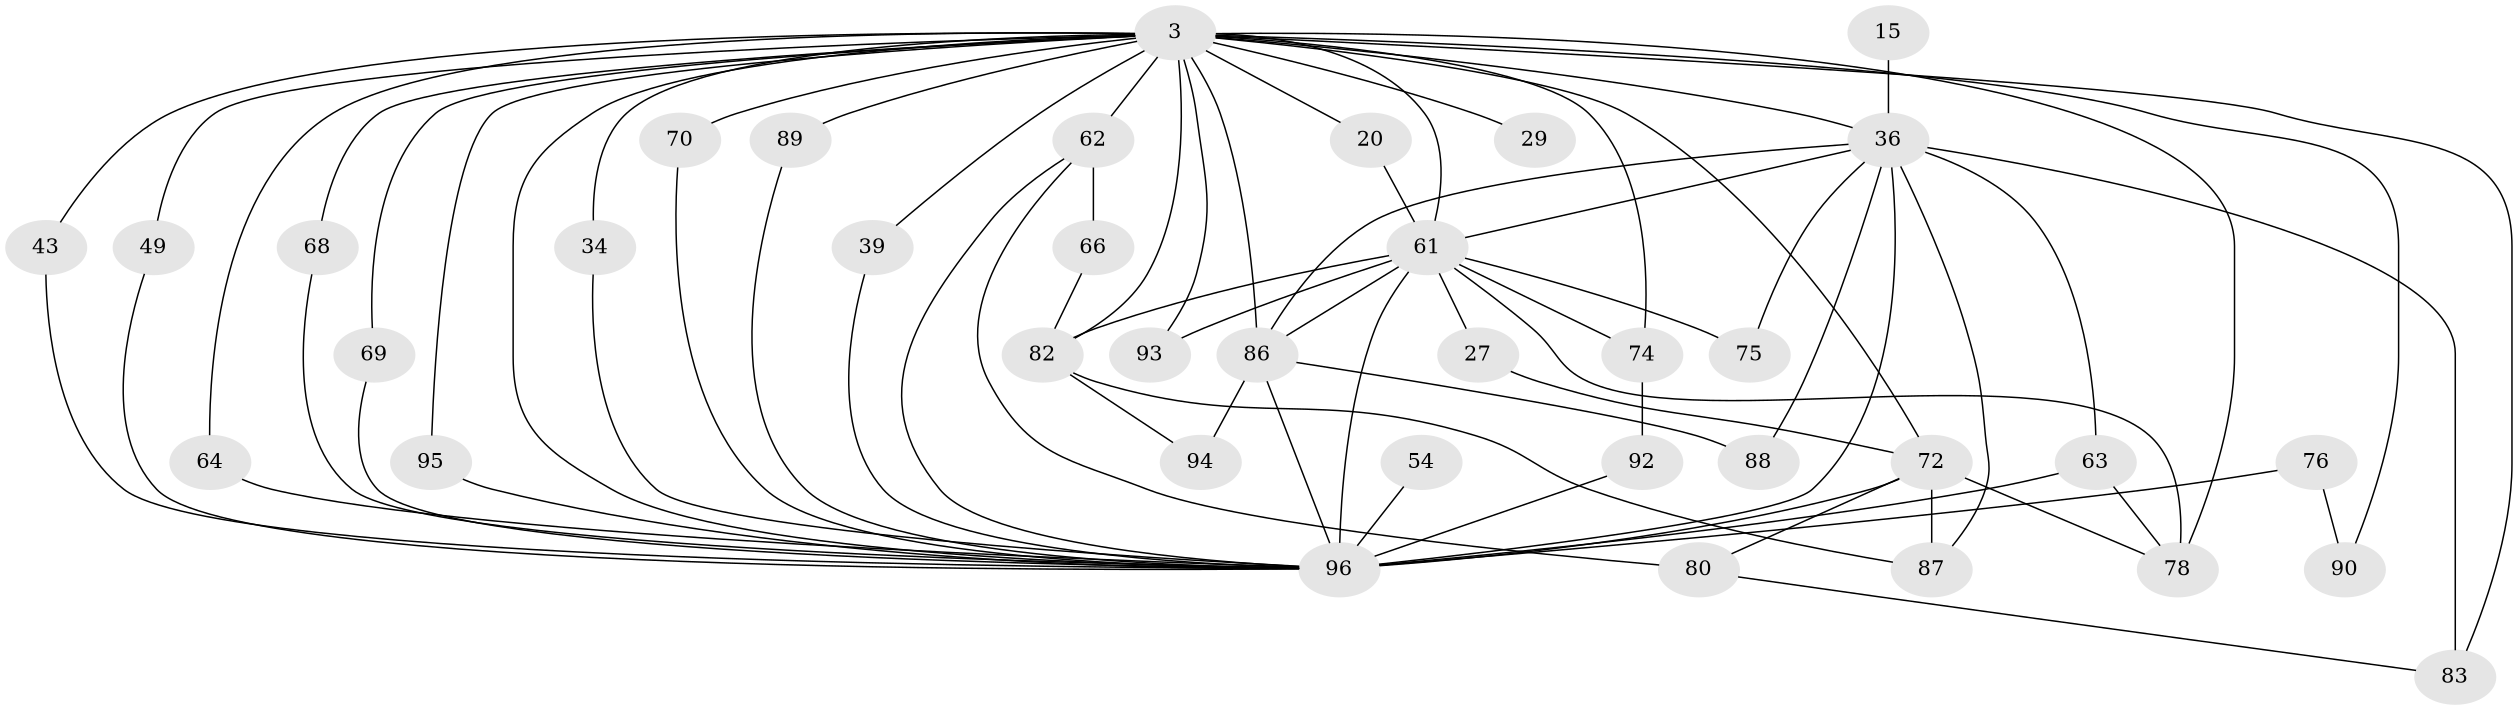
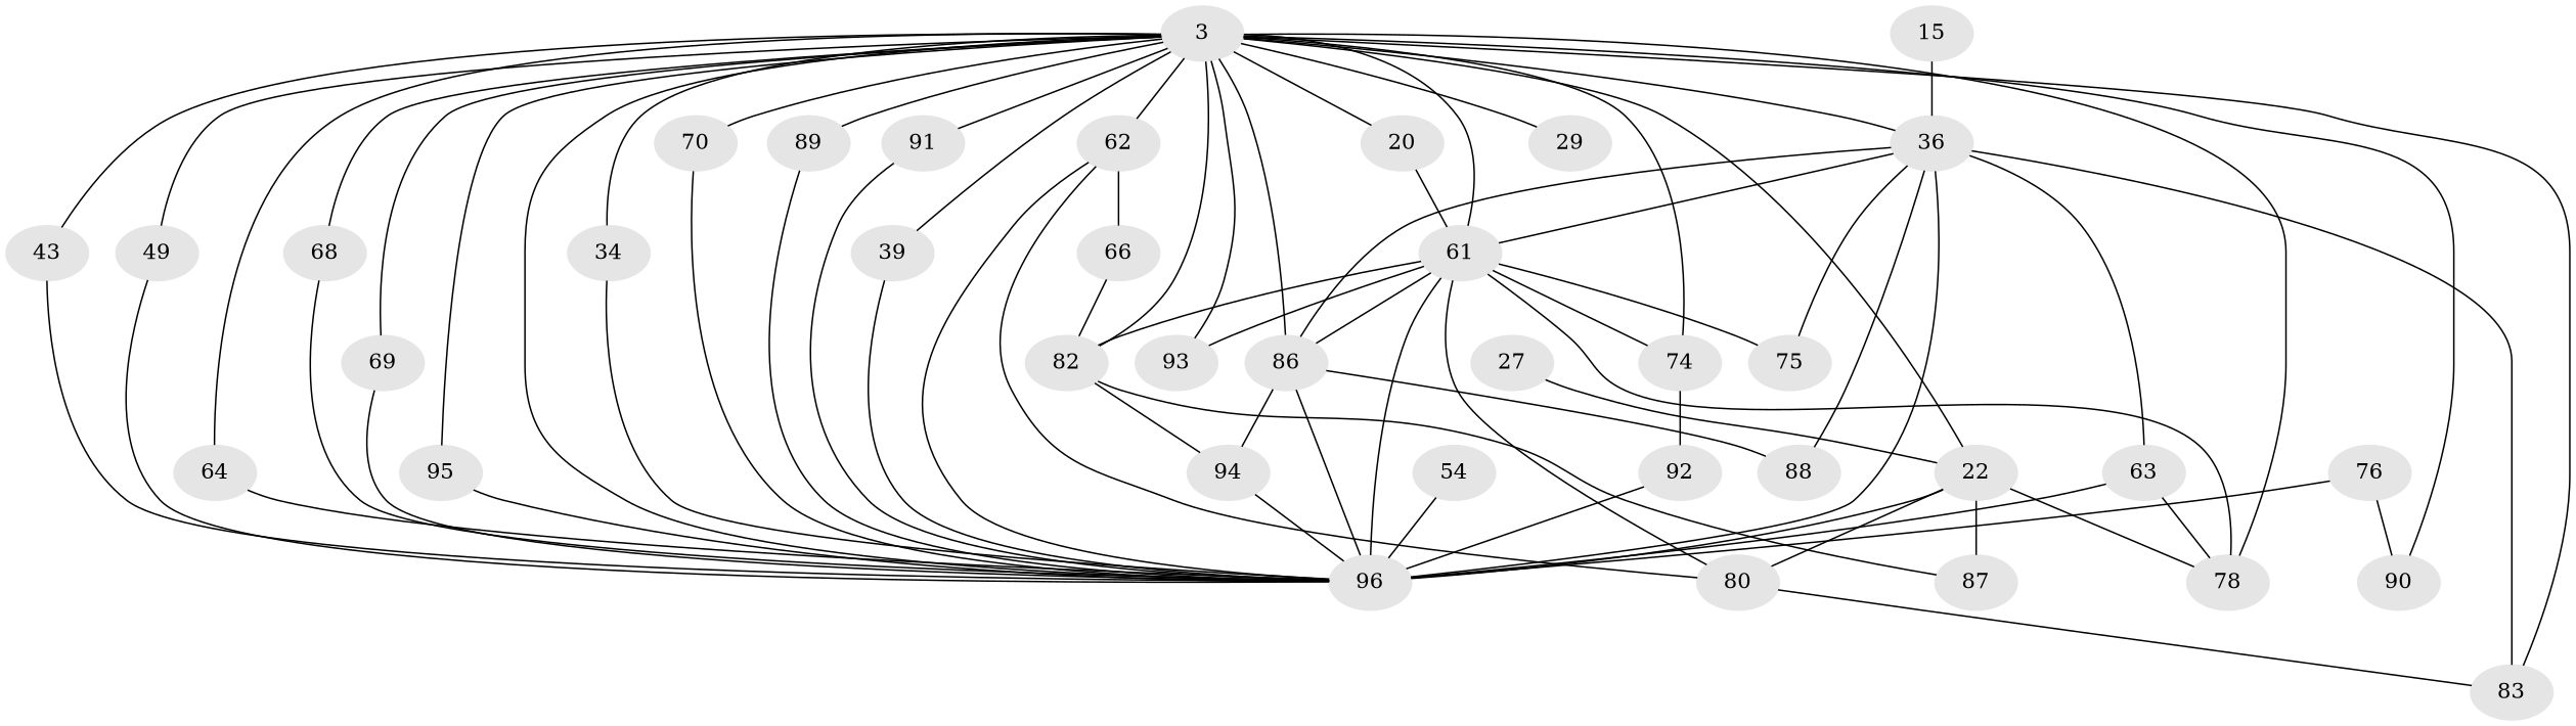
  graph {
    node [color=gray90 style=filled]
    3 [super="+2"]
    20
    29
    34
    36 [super="+19+6"]
    39
    43
    49
    61 [super="+7"]
    62 [super="+56"]
    64 [super="+58"]
    68
    69
    70
-   72 [super="+16+59"]
+   72 [super="+16+59" label=22]
    74
    78 [super="+51"]
    82 [super="+60"]
    83 [super="+23+22"]
    86 [super="+50+41+71"]
    89 [super="+21+81+53"]
    90
+   91 [super="+25+42"]
    93
    95 [super="+77+38"]
    96 [super="+37+84+10"]
    63 [super="+31"]
    75
    87 [super="+85"]
    88
    80 [super="+47+73"]
    66
    92
    94 [super="+79"]
    15
    27
    54
    76
    3 -- 20
    3 -- 29 [weight=2]
    3 -- 34
    3 -- 36 [weight=5]
    3 -- 39
    3 -- 43
    3 -- 49
    3 -- 61 [weight=4]
    3 -- 62 [weight=4]
    3 -- 64
    3 -- 68
    3 -- 69
    3 -- 70
    3 -- 72 [weight=3]
    3 -- 74
    3 -- 78
    3 -- 82 [weight=3]
    3 -- 83 [weight=2]
    3 -- 86 [weight=5]
    3 -- 89 [weight=3]
    3 -- 90
+   3 -- 91 [weight=2]
    3 -- 93
    3 -- 95
    3 -- 96 [weight=8]
    20 -- 61
    34 -- 96
    36 -- 61 [weight=4]
    36 -- 83 [weight=2]
    36 -- 86
    36 -- 96 [weight=10]
    36 -- 63
    36 -- 75
-   36 -- 87
    36 -- 88
    39 -- 96
    43 -- 96
    49 -- 96
    61 -- 74
    61 -- 78 [weight=3]
    61 -- 82 [weight=2]
    61 -- 86 [weight=2]
    61 -- 93
    61 -- 96 [weight=11]
    61 -- 75
-   61 -- 27
+   61 -- 80
    62 -- 96 [weight=2]
    62 -- 80
    62 -- 66
    64 -- 96 [weight=2]
    68 -- 96
    69 -- 96
    70 -- 96
    72 -- 78
    72 -- 96 [weight=6]
    72 -- 87
    72 -- 80
    74 -- 92
    82 -- 87
    82 -- 94 [weight=2]
    86 -- 96
    86 -- 88
    86 -- 94 [weight=2]
    89 -- 96 [weight=3]
+   91 -- 96 [weight=2]
    95 -- 96 [weight=3]
    63 -- 78
    63 -- 96
    80 -- 83
    66 -- 82
    92 -- 96
+   94 -- 96 [weight=3]
    15 -- 36 [weight=2]
    27 -- 72
    54 -- 96 [weight=2]
    76 -- 90
    76 -- 96 [weight=2]
  }
